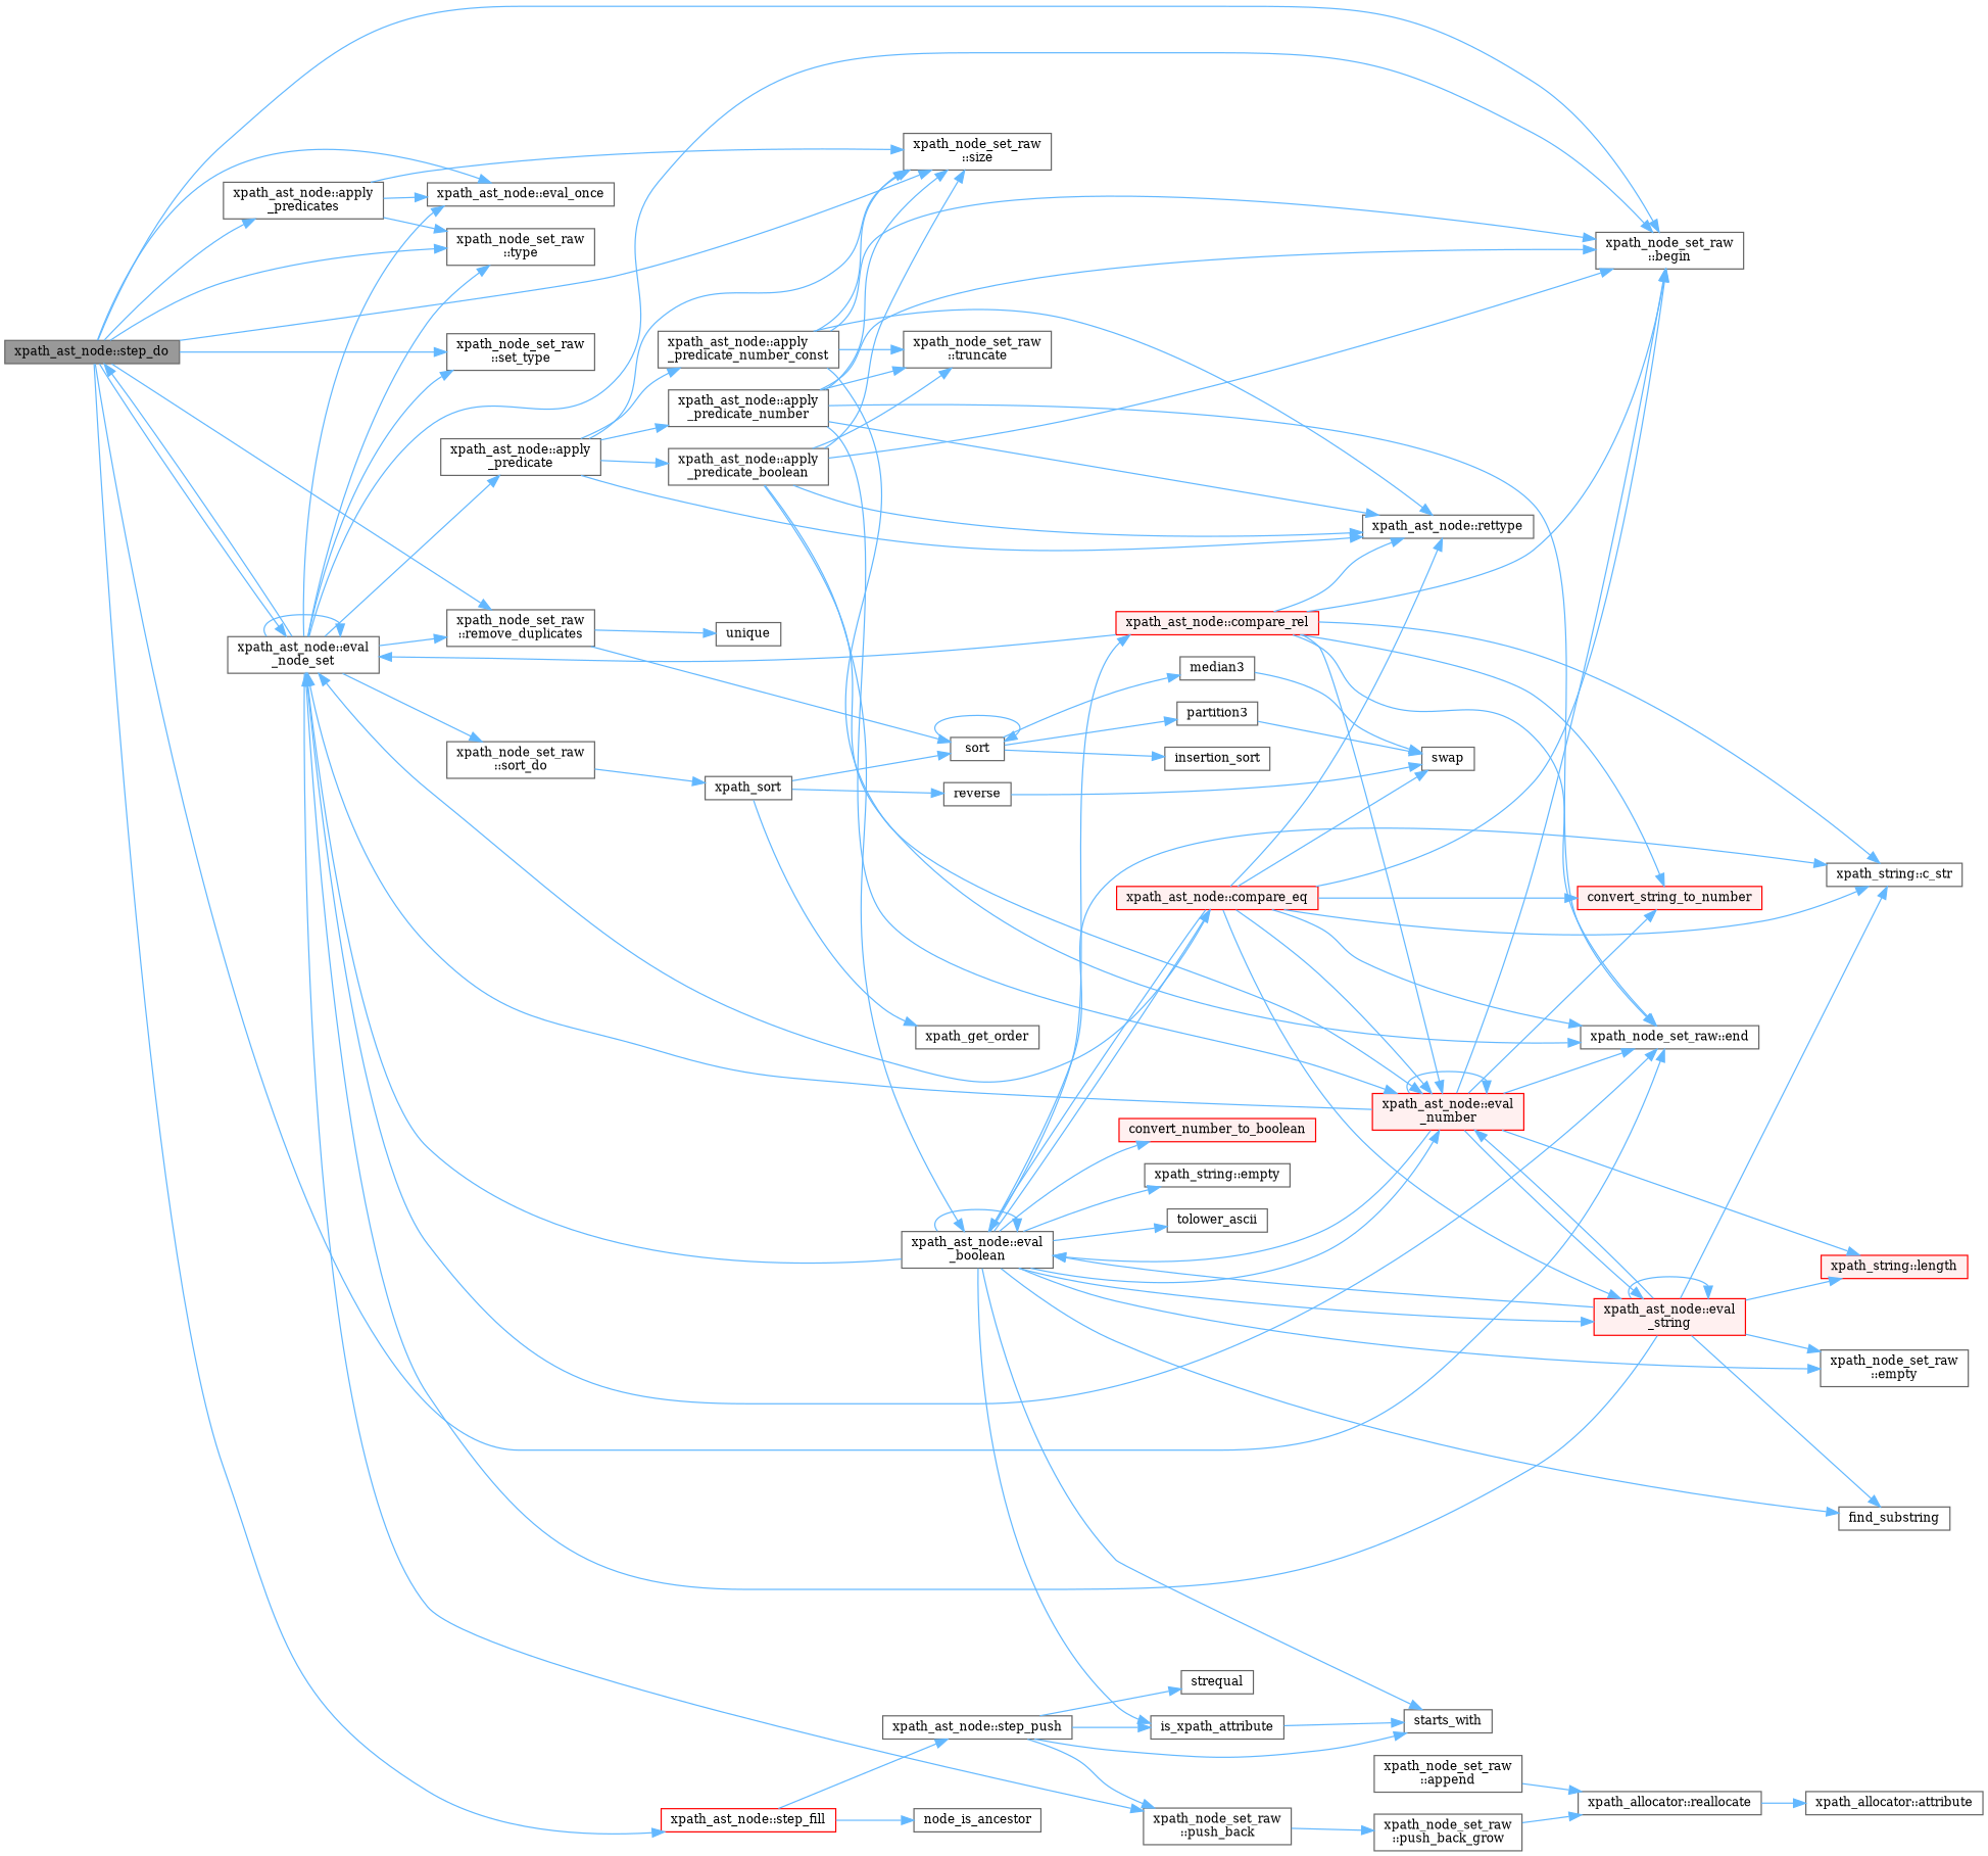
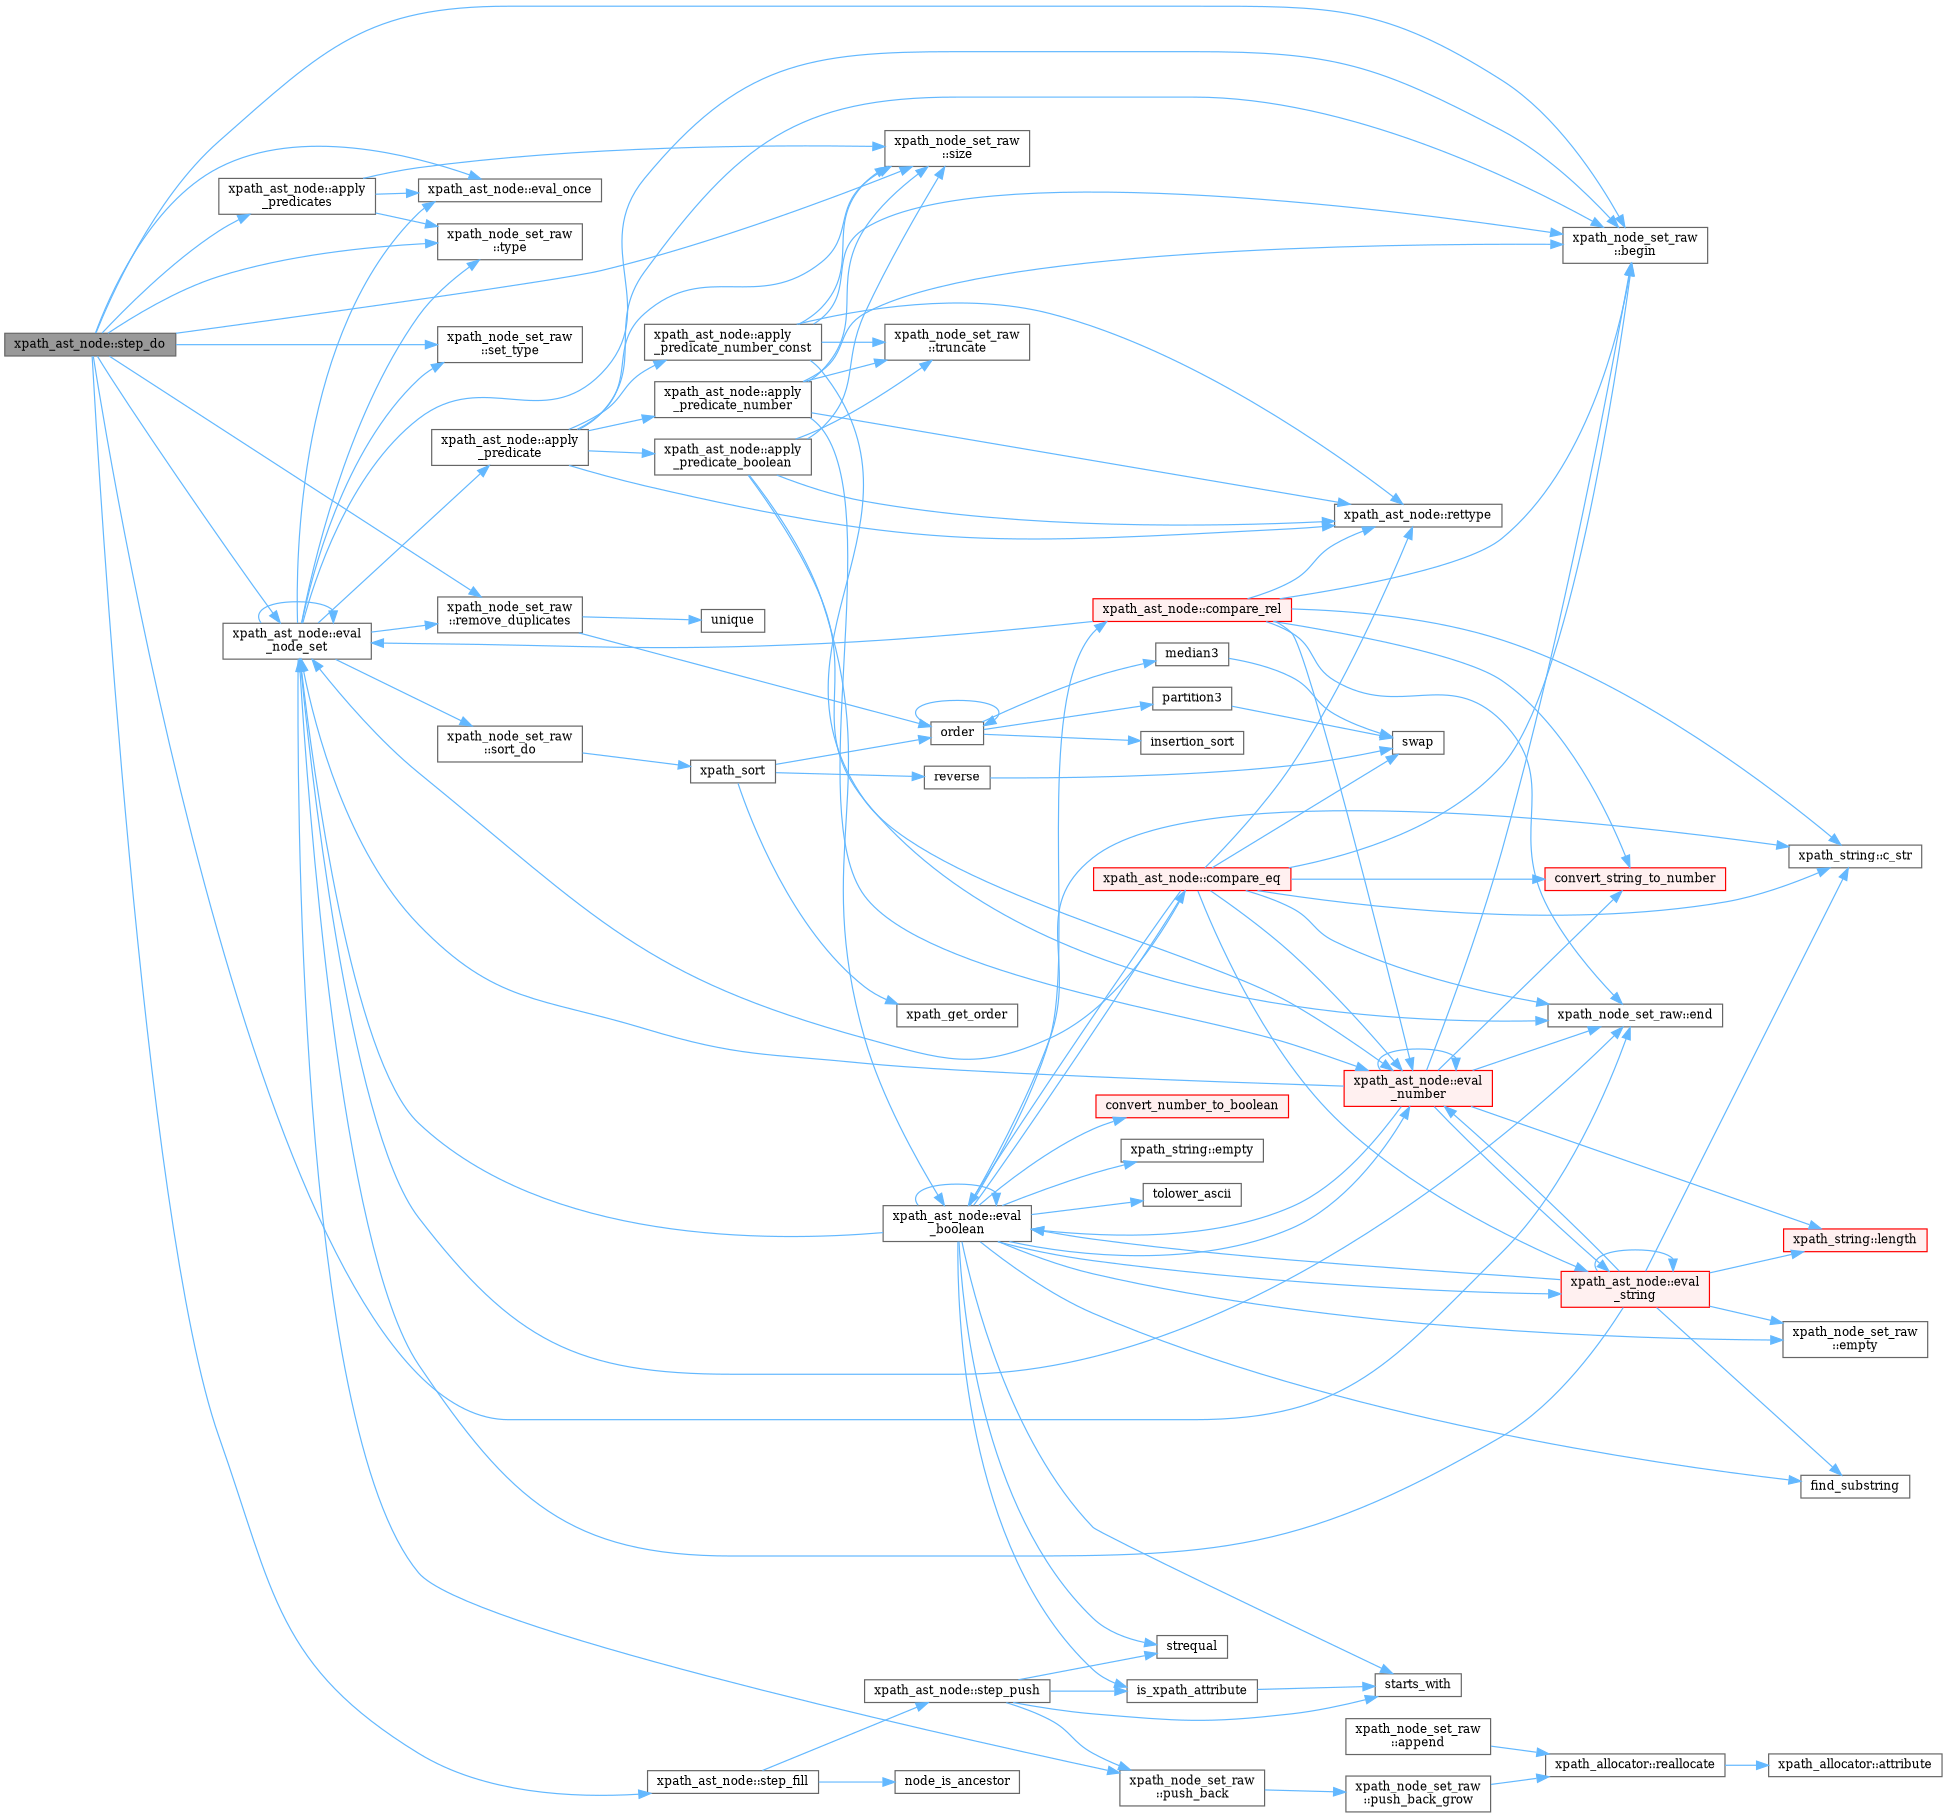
  digraph {
    fontname="DejaVu Serif"
    rankdir=LR
    node [color=grey40 fillcolor=white fontname="DejaVu Serif" fontsize=10 shape=box style=filled]
    edge [color=steelblue1 fontname="DejaVu Serif" fontsize=10 labelfontname=Helvetica labelfontsize=10 style=solid]
    n1 [color=gray40 fillcolor=grey60 fontcolor=black height=0.2 label="xpath_ast_node::step_do" width=0.4]
    n2 [height=0.2 label="xpath_ast_node::apply\l_predicates" width=0.4]
    n3 [height=0.2 label="xpath_ast_node::eval_once" width=0.4]
    n4 [height=0.2 label="xpath_node_set_raw\l::size" width=0.4]
    n5 [height=0.2 label="xpath_node_set_raw\l::type" width=0.4]
    n6 [height=0.2 label="xpath_node_set_raw\l::begin" width=0.4]
    n7 [height=0.2 label="xpath_node_set_raw::end" width=0.4]
    n8 [height=0.2 label="xpath_ast_node::eval\l_node_set" width=0.4]
    n9 [height=0.2 label="xpath_node_set_raw\l::remove_duplicates" width=0.4]
    n10 [height=0.2 label="xpath_node_set_raw\l::set_type" width=0.4]
-   n11 [color=red height=0.2 label="xpath_ast_node::step_fill" width=0.4]
+   n11 [height=0.2 label="xpath_ast_node::step_fill" width=0.4]
    n12 [height=0.2 label="xpath_ast_node::apply\l_predicate" width=0.4]
    n13 [height=0.2 label="xpath_node_set_raw\l::push_back" width=0.4]
    n14 [height=0.2 label="xpath_node_set_raw\l::sort_do" width=0.4]
-   n15 [height=0.2 label=sort width=0.4]
+   n15 [height=0.2 label=order width=0.4]
    n16 [height=0.2 label=unique width=0.4]
    n17 [height=0.2 label=node_is_ancestor width=0.4]
    n18 [height=0.2 label="xpath_ast_node::step_push" width=0.4]
    n19 [height=0.2 label="xpath_node_set_raw\l::append" width=0.4]
    n20 [height=0.2 label="xpath_allocator::reallocate" width=0.4]
    n21 [height=0.2 label="xpath_ast_node::apply\l_predicate_boolean" width=0.4]
    n22 [height=0.2 label="xpath_ast_node::rettype" width=0.4]
    n23 [height=0.2 label="xpath_ast_node::apply\l_predicate_number" width=0.4]
    n24 [height=0.2 label="xpath_ast_node::apply\l_predicate_number_const" width=0.4]
    n25 [height=0.2 label="xpath_node_set_raw\l::push_back_grow" width=0.4]
    n26 [height=0.2 label=xpath_sort width=0.4]
    n27 [height=0.2 label="xpath_allocator::attribute" width=0.4]
    n28 [height=0.2 label="xpath_ast_node::eval\l_boolean" width=0.4]
    n29 [height=0.2 label="xpath_node_set_raw\l::truncate" width=0.4]
    n30 [color=red fillcolor="#FFF0F0" height=0.2 label="xpath_ast_node::eval\l_number" width=0.4]
    n31 [height=0.2 label="xpath_string::c_str" width=0.4]
    n32 [color=red fillcolor="#FFF0F0" height=0.2 label="xpath_ast_node::compare_eq" width=0.4]
    n33 [color=red fillcolor="#FFF0F0" height=0.2 label="xpath_ast_node::eval\l_string" width=0.4]
    n34 [height=0.2 label="xpath_node_set_raw\l::empty" width=0.4]
    n35 [height=0.2 label=find_substring width=0.4]
    n36 [color=red fillcolor="#FFF0F0" height=0.2 label="xpath_ast_node::compare_rel" width=0.4]
    n37 [color=red fillcolor="#FFF0F0" height=0.2 label=convert_number_to_boolean width=0.4]
    n38 [height=0.2 label="xpath_string::empty" width=0.4]
    n39 [height=0.2 label=is_xpath_attribute width=0.4]
    n40 [height=0.2 label=starts_with width=0.4]
    n41 [height=0.2 label=strequal width=0.4]
    n42 [height=0.2 label=tolower_ascii width=0.4]
    n43 [color=red fillcolor="#FFF0F0" height=0.2 label=convert_string_to_number width=0.4]
    n44 [height=0.2 label=swap width=0.4]
    n45 [color=red fillcolor="#FFF0F0" height=0.2 label="xpath_string::length" width=0.4]
    n46 [height=0.2 label=insertion_sort width=0.4]
    n47 [height=0.2 label=median3 width=0.4]
    n48 [height=0.2 label=partition3 width=0.4]
    n49 [height=0.2 label=reverse width=0.4]
    n50 [height=0.2 label=xpath_get_order width=0.4]
    n1 -> n2
    n1 -> n3
    n1 -> n4
    n1 -> n5
    n1 -> n6
    n1 -> n7
    n1 -> n8
    n1 -> n9
    n1 -> n10
    n1 -> n11
    n2 -> n3
    n2 -> n4
    n2 -> n5
-   n8 -> n1
    n8 -> n3
    n8 -> n5
    n8 -> n6
    n8 -> n7
    n8 -> n8
    n8 -> n9
    n8 -> n10
    n8 -> n12
    n8 -> n13
    n8 -> n14
    n9 -> n15
    n9 -> n16
    n11 -> n17
    n11 -> n18
    n12 -> n4
    n12 -> n21
    n12 -> n22
    n12 -> n23
    n12 -> n24
    n13 -> n25
    n14 -> n26
    n15 -> n15
    n15 -> n46
    n15 -> n47
    n15 -> n48
    n18 -> n13
    n18 -> n39
    n18 -> n40
    n18 -> n41
    n19 -> n20
    n20 -> n27
    n21 -> n4
-   n21 -> n6
+   n12 -> n6
    n21 -> n7
    n21 -> n22
    n21 -> n28
    n21 -> n29
    n23 -> n4
    n23 -> n6
-   n23 -> n7
    n23 -> n22
    n23 -> n29
    n23 -> n30
    n24 -> n4
    n24 -> n6
    n24 -> n22
    n24 -> n29
    n24 -> n30
    n25 -> n20
    n26 -> n15
    n26 -> n49
    n26 -> n50
    n28 -> n8
    n28 -> n28
    n28 -> n30
    n28 -> n31
    n28 -> n32
    n28 -> n33
    n28 -> n34
    n28 -> n35
    n28 -> n36
    n28 -> n37
    n28 -> n38
    n28 -> n39
    n28 -> n40
+   n28 -> n41
    n28 -> n42
    n30 -> n6
    n30 -> n7
    n30 -> n8
    n30 -> n28
    n30 -> n30
    n30 -> n33
    n30 -> n43
    n30 -> n45
    n32 -> n6
    n32 -> n7
    n32 -> n8
    n32 -> n22
    n32 -> n28
    n32 -> n30
    n32 -> n31
    n32 -> n33
    n32 -> n43
    n32 -> n44
    n33 -> n8
    n33 -> n28
    n33 -> n30
    n33 -> n31
    n33 -> n33
    n33 -> n34
    n33 -> n35
    n33 -> n45
    n36 -> n6
    n36 -> n7
    n36 -> n8
    n36 -> n22
    n36 -> n30
    n36 -> n31
    n36 -> n43
    n39 -> n40
    n47 -> n44
    n48 -> n44
    n49 -> n44
  }
